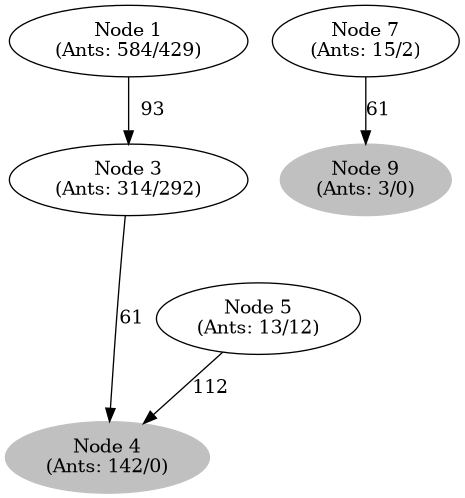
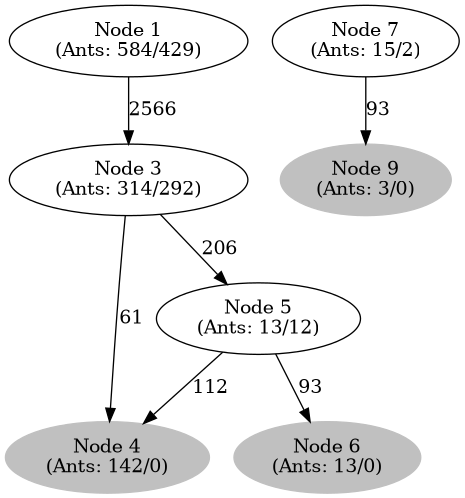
  digraph {
    "Node 1\n(Ants: 584/429)"
    "Node 3\n(Ants: 314/292)"
    "Node 4\n(Ants: 142/0)" [color=gray style=filled]
    "Node 5\n(Ants: 13/12)"
+   "Node 6\n(Ants: 13/0)" [color=gray style=filled]
    "Node 7\n(Ants: 15/2)"
    "Node 9\n(Ants: 3/0)" [color=gray style=filled]
-   "Node 1\n(Ants: 584/429)" -> "Node 3\n(Ants: 314/292)" [label=93]
+   "Node 1\n(Ants: 584/429)" -> "Node 3\n(Ants: 314/292)" [label=2566]
    "Node 3\n(Ants: 314/292)" -> "Node 4\n(Ants: 142/0)" [label=61]
+   "Node 3\n(Ants: 314/292)" -> "Node 5\n(Ants: 13/12)" [label=206]
    "Node 5\n(Ants: 13/12)" -> "Node 4\n(Ants: 142/0)" [label=112]
-   "Node 7\n(Ants: 15/2)" -> "Node 9\n(Ants: 3/0)" [label=61]
+   "Node 5\n(Ants: 13/12)" -> "Node 6\n(Ants: 13/0)" [label=93]
+   "Node 7\n(Ants: 15/2)" -> "Node 9\n(Ants: 3/0)" [label=93]
  }
